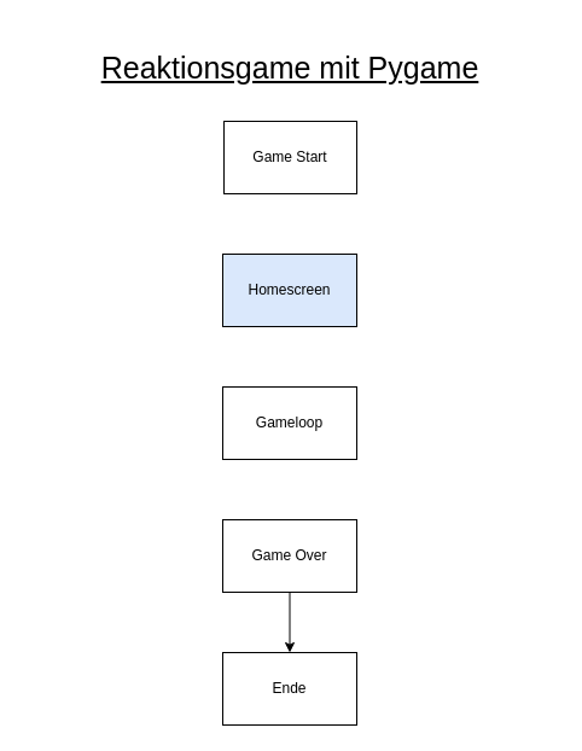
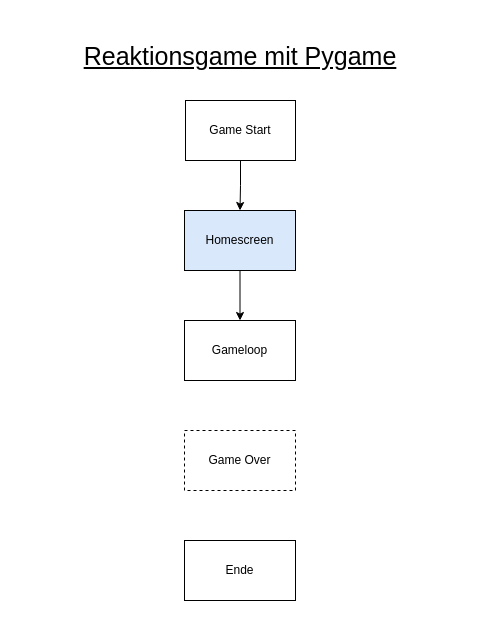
  <mxCell id="0" />
  <mxCell id="1" parent="0" />
+ <mxCell id="2" value="" style="edgeStyle=orthogonalEdgeStyle;rounded=0;orthogonalLoop=1;jettySize=auto;html=1;" edge="1" parent="1" source="3" target="6"><mxGeometry relative="1" as="geometry" /></mxCell>
  <mxCell id="3" value="Game Start" style="rounded=0;whiteSpace=wrap;html=1;" vertex="1" parent="1"><mxGeometry x="185" y="100" width="110" height="60" as="geometry" /></mxCell>
  <mxCell id="4" value="&lt;font style=&quot;font-size: 25px;&quot;&gt;&lt;u&gt;Reaktionsgame mit Pygame&lt;/u&gt;&lt;/font&gt;" style="text;html=1;align=center;verticalAlign=middle;whiteSpace=wrap;rounded=0;" vertex="1" parent="1"><mxGeometry x="20" y="20" width="440" height="70" as="geometry" /></mxCell>
+ <mxCell id="5" value="" style="edgeStyle=orthogonalEdgeStyle;rounded=0;orthogonalLoop=1;jettySize=auto;html=1;" edge="1" parent="1" source="6" target="7"><mxGeometry relative="1" as="geometry" /></mxCell>
  <mxCell id="6" value="Homescreen" style="rounded=0;whiteSpace=wrap;html=1;fillColor=#dae8fc;" vertex="1" parent="1"><mxGeometry x="184" y="210" width="111" height="60" as="geometry" /></mxCell>
  <mxCell id="7" value="Gameloop" style="rounded=0;whiteSpace=wrap;html=1;" vertex="1" parent="1"><mxGeometry x="184" y="320" width="111" height="60" as="geometry" /></mxCell>
  <mxCell id="8" value="Ende" style="rounded=0;whiteSpace=wrap;html=1;" vertex="1" parent="1"><mxGeometry x="184" y="540" width="111" height="60" as="geometry" /></mxCell>
- <mxCell id="9" value="" style="edgeStyle=orthogonalEdgeStyle;rounded=0;orthogonalLoop=1;jettySize=auto;html=1;" edge="1" parent="1" source="10" target="8"><mxGeometry relative="1" as="geometry" /></mxCell>
- <mxCell id="10" value="Game Over" style="rounded=0;whiteSpace=wrap;html=1;" vertex="1" parent="1"><mxGeometry x="184" y="430" width="111" height="60" as="geometry" /></mxCell>
+ <mxCell id="10" value="Game Over" style="rounded=0;whiteSpace=wrap;html=1;dashed=1;" vertex="1" parent="1"><mxGeometry x="184" y="430" width="111" height="60" as="geometry" /></mxCell>
